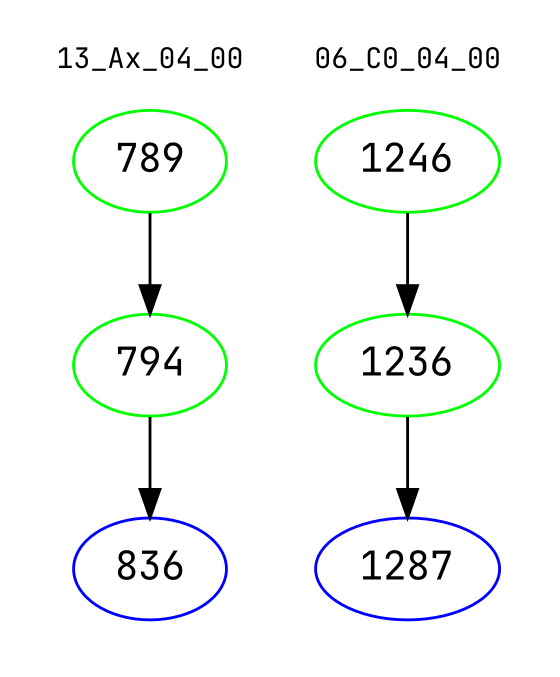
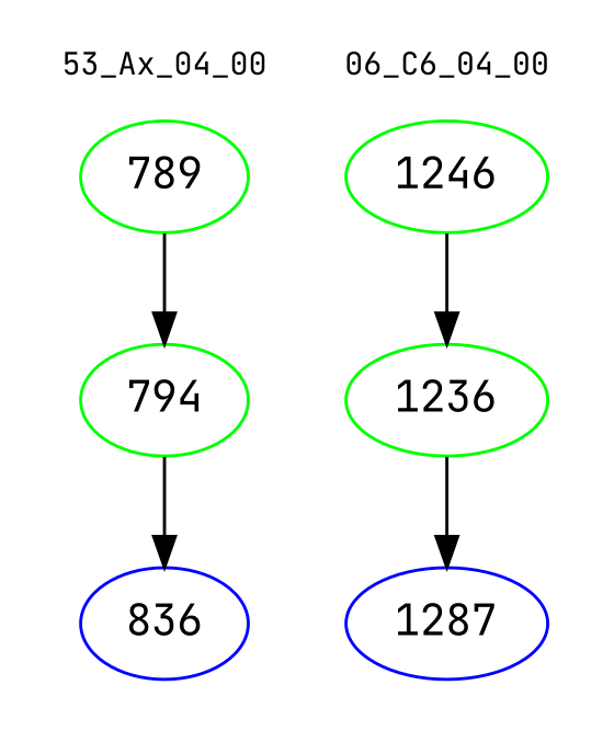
  digraph {
    fontname="JetBrains Mono"
    node [color=green fontname="JetBrains Mono"]
    edge [color=black fontname="JetBrains Mono"]
    n1 [label=789]
    n2 [label=794]
    n3 [color=blue label=836]
    n4 [label=1246]
    n5 [label=1236]
    n6 [color=blue label=1287]
    subgraph cluster_1 {
      color=white
      fontsize=10
-     label="13_Ax_04_00"
+     label="53_Ax_04_00"
      n1
      n2
      n3
    }
    subgraph cluster_2 {
      color=white
      fontsize=10
-     label="06_C0_04_00"
+     label="06_C6_04_00"
      n4
      n5
      n6
    }
    n1 -> n2
    n2 -> n3
    n4 -> n5
    n5 -> n6
  }
